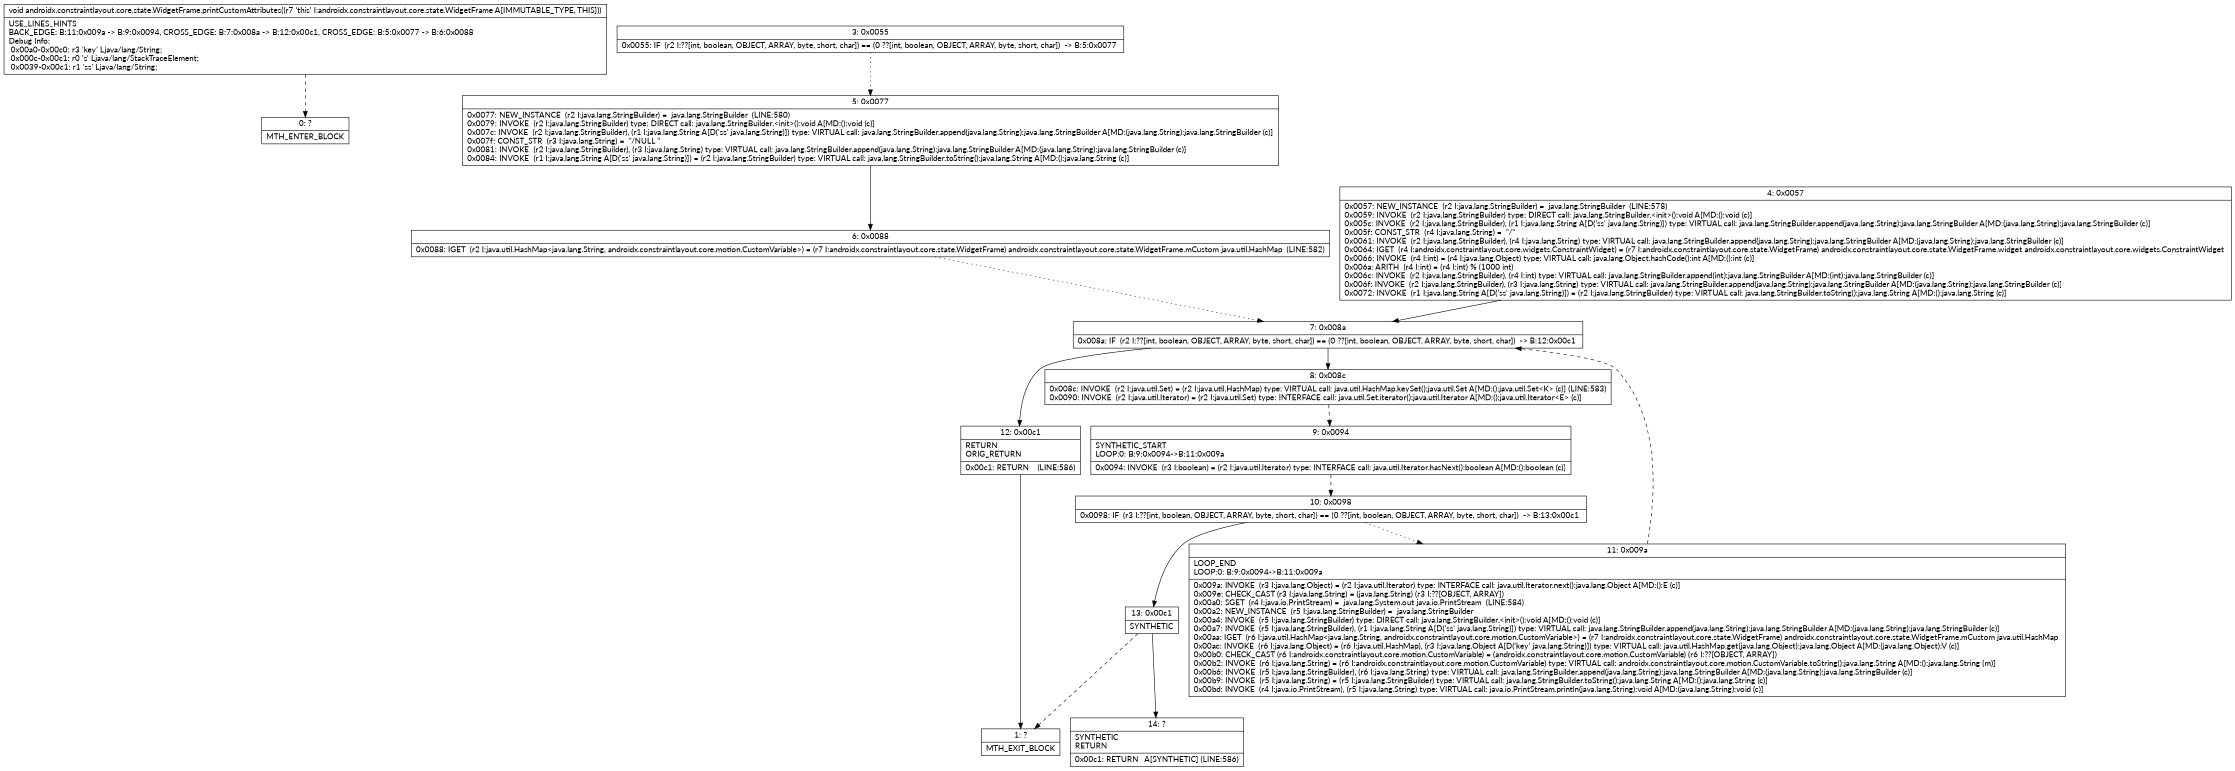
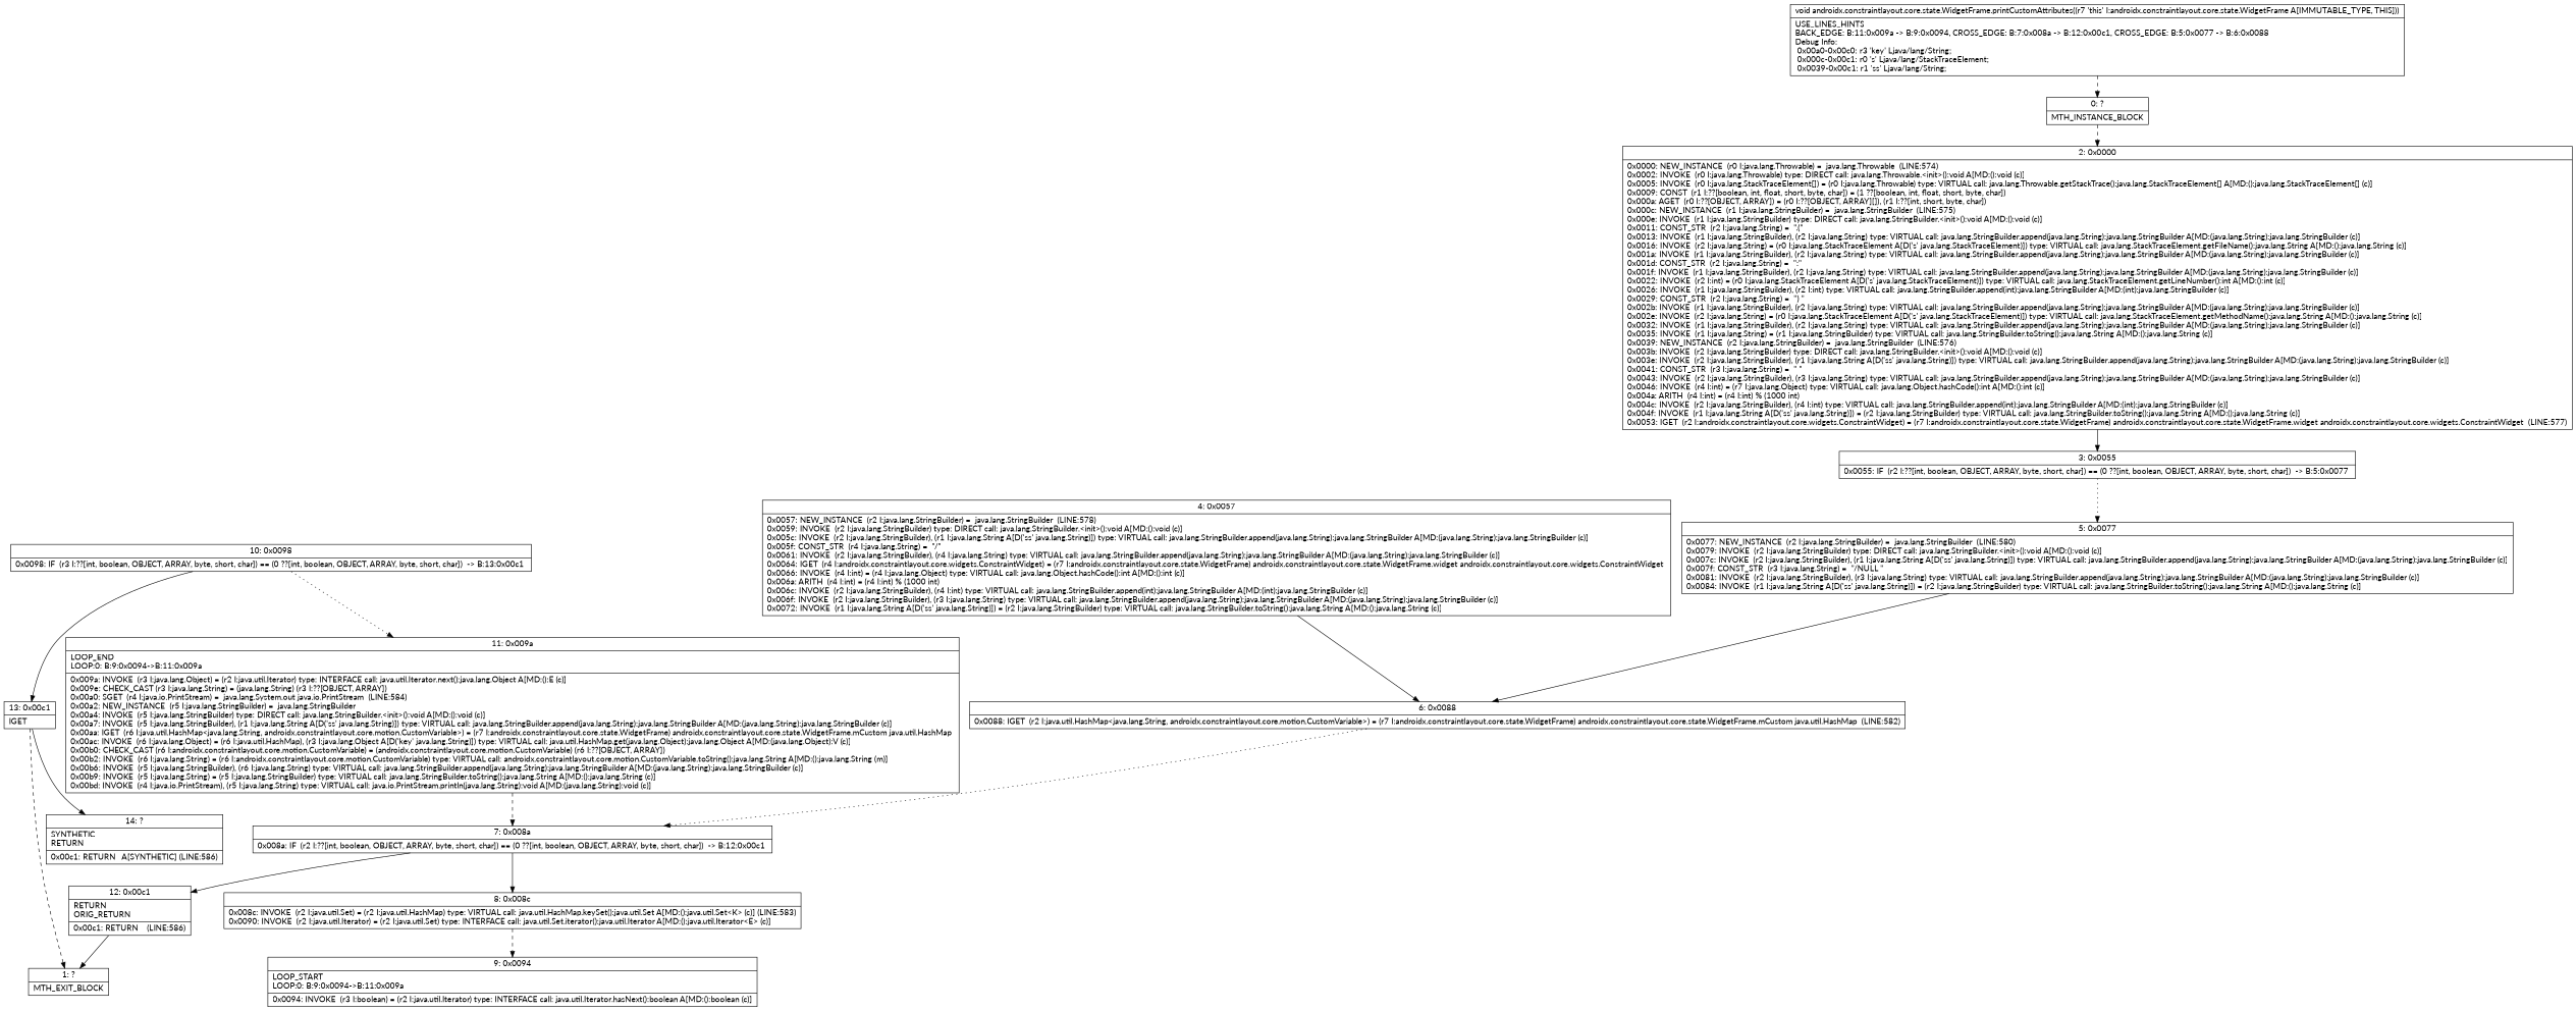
  digraph {
    fontname=Lato
    node [fontname=Lato shape=record]
    edge [fontname=Lato style=solid]
-   n1 [label="{0\:\ ?|MTH_ENTER_BLOCK\l}"]
+   n1 [label="{0\:\ ?|MTH_INSTANCE_BLOCK\l}"]
+   n2 [label="{2\:\ 0x0000|0x0000: NEW_INSTANCE  (r0 I:java.lang.Throwable) =  java.lang.Throwable  (LINE:574)\l0x0002: INVOKE  (r0 I:java.lang.Throwable) type: DIRECT call: java.lang.Throwable.\<init\>():void A[MD:():void (c)]\l0x0005: INVOKE  (r0 I:java.lang.StackTraceElement[]) = (r0 I:java.lang.Throwable) type: VIRTUAL call: java.lang.Throwable.getStackTrace():java.lang.StackTraceElement[] A[MD:():java.lang.StackTraceElement[] (c)]\l0x0009: CONST  (r1 I:??[boolean, int, float, short, byte, char]) = (1 ??[boolean, int, float, short, byte, char]) \l0x000a: AGET  (r0 I:??[OBJECT, ARRAY]) = (r0 I:??[OBJECT, ARRAY][]), (r1 I:??[int, short, byte, char]) \l0x000c: NEW_INSTANCE  (r1 I:java.lang.StringBuilder) =  java.lang.StringBuilder  (LINE:575)\l0x000e: INVOKE  (r1 I:java.lang.StringBuilder) type: DIRECT call: java.lang.StringBuilder.\<init\>():void A[MD:():void (c)]\l0x0011: CONST_STR  (r2 I:java.lang.String) =  \".(\" \l0x0013: INVOKE  (r1 I:java.lang.StringBuilder), (r2 I:java.lang.String) type: VIRTUAL call: java.lang.StringBuilder.append(java.lang.String):java.lang.StringBuilder A[MD:(java.lang.String):java.lang.StringBuilder (c)]\l0x0016: INVOKE  (r2 I:java.lang.String) = (r0 I:java.lang.StackTraceElement A[D('s' java.lang.StackTraceElement)]) type: VIRTUAL call: java.lang.StackTraceElement.getFileName():java.lang.String A[MD:():java.lang.String (c)]\l0x001a: INVOKE  (r1 I:java.lang.StringBuilder), (r2 I:java.lang.String) type: VIRTUAL call: java.lang.StringBuilder.append(java.lang.String):java.lang.StringBuilder A[MD:(java.lang.String):java.lang.StringBuilder (c)]\l0x001d: CONST_STR  (r2 I:java.lang.String) =  \":\" \l0x001f: INVOKE  (r1 I:java.lang.StringBuilder), (r2 I:java.lang.String) type: VIRTUAL call: java.lang.StringBuilder.append(java.lang.String):java.lang.StringBuilder A[MD:(java.lang.String):java.lang.StringBuilder (c)]\l0x0022: INVOKE  (r2 I:int) = (r0 I:java.lang.StackTraceElement A[D('s' java.lang.StackTraceElement)]) type: VIRTUAL call: java.lang.StackTraceElement.getLineNumber():int A[MD:():int (c)]\l0x0026: INVOKE  (r1 I:java.lang.StringBuilder), (r2 I:int) type: VIRTUAL call: java.lang.StringBuilder.append(int):java.lang.StringBuilder A[MD:(int):java.lang.StringBuilder (c)]\l0x0029: CONST_STR  (r2 I:java.lang.String) =  \") \" \l0x002b: INVOKE  (r1 I:java.lang.StringBuilder), (r2 I:java.lang.String) type: VIRTUAL call: java.lang.StringBuilder.append(java.lang.String):java.lang.StringBuilder A[MD:(java.lang.String):java.lang.StringBuilder (c)]\l0x002e: INVOKE  (r2 I:java.lang.String) = (r0 I:java.lang.StackTraceElement A[D('s' java.lang.StackTraceElement)]) type: VIRTUAL call: java.lang.StackTraceElement.getMethodName():java.lang.String A[MD:():java.lang.String (c)]\l0x0032: INVOKE  (r1 I:java.lang.StringBuilder), (r2 I:java.lang.String) type: VIRTUAL call: java.lang.StringBuilder.append(java.lang.String):java.lang.StringBuilder A[MD:(java.lang.String):java.lang.StringBuilder (c)]\l0x0035: INVOKE  (r1 I:java.lang.String) = (r1 I:java.lang.StringBuilder) type: VIRTUAL call: java.lang.StringBuilder.toString():java.lang.String A[MD:():java.lang.String (c)]\l0x0039: NEW_INSTANCE  (r2 I:java.lang.StringBuilder) =  java.lang.StringBuilder  (LINE:576)\l0x003b: INVOKE  (r2 I:java.lang.StringBuilder) type: DIRECT call: java.lang.StringBuilder.\<init\>():void A[MD:():void (c)]\l0x003e: INVOKE  (r2 I:java.lang.StringBuilder), (r1 I:java.lang.String A[D('ss' java.lang.String)]) type: VIRTUAL call: java.lang.StringBuilder.append(java.lang.String):java.lang.StringBuilder A[MD:(java.lang.String):java.lang.StringBuilder (c)]\l0x0041: CONST_STR  (r3 I:java.lang.String) =  \" \" \l0x0043: INVOKE  (r2 I:java.lang.StringBuilder), (r3 I:java.lang.String) type: VIRTUAL call: java.lang.StringBuilder.append(java.lang.String):java.lang.StringBuilder A[MD:(java.lang.String):java.lang.StringBuilder (c)]\l0x0046: INVOKE  (r4 I:int) = (r7 I:java.lang.Object) type: VIRTUAL call: java.lang.Object.hashCode():int A[MD:():int (c)]\l0x004a: ARITH  (r4 I:int) = (r4 I:int) % (1000 int) \l0x004c: INVOKE  (r2 I:java.lang.StringBuilder), (r4 I:int) type: VIRTUAL call: java.lang.StringBuilder.append(int):java.lang.StringBuilder A[MD:(int):java.lang.StringBuilder (c)]\l0x004f: INVOKE  (r1 I:java.lang.String A[D('ss' java.lang.String)]) = (r2 I:java.lang.StringBuilder) type: VIRTUAL call: java.lang.StringBuilder.toString():java.lang.String A[MD:():java.lang.String (c)]\l0x0053: IGET  (r2 I:androidx.constraintlayout.core.widgets.ConstraintWidget) = (r7 I:androidx.constraintlayout.core.state.WidgetFrame) androidx.constraintlayout.core.state.WidgetFrame.widget androidx.constraintlayout.core.widgets.ConstraintWidget  (LINE:577)\l}"]
    n3 [label="{3\:\ 0x0055|0x0055: IF  (r2 I:??[int, boolean, OBJECT, ARRAY, byte, short, char]) == (0 ??[int, boolean, OBJECT, ARRAY, byte, short, char])  \-\> B:5:0x0077 \l}"]
    n4 [label="{5\:\ 0x0077|0x0077: NEW_INSTANCE  (r2 I:java.lang.StringBuilder) =  java.lang.StringBuilder  (LINE:580)\l0x0079: INVOKE  (r2 I:java.lang.StringBuilder) type: DIRECT call: java.lang.StringBuilder.\<init\>():void A[MD:():void (c)]\l0x007c: INVOKE  (r2 I:java.lang.StringBuilder), (r1 I:java.lang.String A[D('ss' java.lang.String)]) type: VIRTUAL call: java.lang.StringBuilder.append(java.lang.String):java.lang.StringBuilder A[MD:(java.lang.String):java.lang.StringBuilder (c)]\l0x007f: CONST_STR  (r3 I:java.lang.String) =  \"\/NULL \" \l0x0081: INVOKE  (r2 I:java.lang.StringBuilder), (r3 I:java.lang.String) type: VIRTUAL call: java.lang.StringBuilder.append(java.lang.String):java.lang.StringBuilder A[MD:(java.lang.String):java.lang.StringBuilder (c)]\l0x0084: INVOKE  (r1 I:java.lang.String A[D('ss' java.lang.String)]) = (r2 I:java.lang.StringBuilder) type: VIRTUAL call: java.lang.StringBuilder.toString():java.lang.String A[MD:():java.lang.String (c)]\l}"]
    n5 [label="{4\:\ 0x0057|0x0057: NEW_INSTANCE  (r2 I:java.lang.StringBuilder) =  java.lang.StringBuilder  (LINE:578)\l0x0059: INVOKE  (r2 I:java.lang.StringBuilder) type: DIRECT call: java.lang.StringBuilder.\<init\>():void A[MD:():void (c)]\l0x005c: INVOKE  (r2 I:java.lang.StringBuilder), (r1 I:java.lang.String A[D('ss' java.lang.String)]) type: VIRTUAL call: java.lang.StringBuilder.append(java.lang.String):java.lang.StringBuilder A[MD:(java.lang.String):java.lang.StringBuilder (c)]\l0x005f: CONST_STR  (r4 I:java.lang.String) =  \"\/\" \l0x0061: INVOKE  (r2 I:java.lang.StringBuilder), (r4 I:java.lang.String) type: VIRTUAL call: java.lang.StringBuilder.append(java.lang.String):java.lang.StringBuilder A[MD:(java.lang.String):java.lang.StringBuilder (c)]\l0x0064: IGET  (r4 I:androidx.constraintlayout.core.widgets.ConstraintWidget) = (r7 I:androidx.constraintlayout.core.state.WidgetFrame) androidx.constraintlayout.core.state.WidgetFrame.widget androidx.constraintlayout.core.widgets.ConstraintWidget \l0x0066: INVOKE  (r4 I:int) = (r4 I:java.lang.Object) type: VIRTUAL call: java.lang.Object.hashCode():int A[MD:():int (c)]\l0x006a: ARITH  (r4 I:int) = (r4 I:int) % (1000 int) \l0x006c: INVOKE  (r2 I:java.lang.StringBuilder), (r4 I:int) type: VIRTUAL call: java.lang.StringBuilder.append(int):java.lang.StringBuilder A[MD:(int):java.lang.StringBuilder (c)]\l0x006f: INVOKE  (r2 I:java.lang.StringBuilder), (r3 I:java.lang.String) type: VIRTUAL call: java.lang.StringBuilder.append(java.lang.String):java.lang.StringBuilder A[MD:(java.lang.String):java.lang.StringBuilder (c)]\l0x0072: INVOKE  (r1 I:java.lang.String A[D('ss' java.lang.String)]) = (r2 I:java.lang.StringBuilder) type: VIRTUAL call: java.lang.StringBuilder.toString():java.lang.String A[MD:():java.lang.String (c)]\l}"]
    n6 [label="{6\:\ 0x0088|0x0088: IGET  (r2 I:java.util.HashMap\<java.lang.String, androidx.constraintlayout.core.motion.CustomVariable\>) = (r7 I:androidx.constraintlayout.core.state.WidgetFrame) androidx.constraintlayout.core.state.WidgetFrame.mCustom java.util.HashMap  (LINE:582)\l}"]
    n7 [label="{7\:\ 0x008a|0x008a: IF  (r2 I:??[int, boolean, OBJECT, ARRAY, byte, short, char]) == (0 ??[int, boolean, OBJECT, ARRAY, byte, short, char])  \-\> B:12:0x00c1 \l}"]
    n8 [label="{8\:\ 0x008c|0x008c: INVOKE  (r2 I:java.util.Set) = (r2 I:java.util.HashMap) type: VIRTUAL call: java.util.HashMap.keySet():java.util.Set A[MD:():java.util.Set\<K\> (c)] (LINE:583)\l0x0090: INVOKE  (r2 I:java.util.Iterator) = (r2 I:java.util.Set) type: INTERFACE call: java.util.Set.iterator():java.util.Iterator A[MD:():java.util.Iterator\<E\> (c)]\l}"]
    n9 [label="{12\:\ 0x00c1|RETURN\lORIG_RETURN\l|0x00c1: RETURN    (LINE:586)\l}"]
-   n10 [label="{9\:\ 0x0094|SYNTHETIC_START\lLOOP:0: B:9:0x0094\-\>B:11:0x009a\l|0x0094: INVOKE  (r3 I:boolean) = (r2 I:java.util.Iterator) type: INTERFACE call: java.util.Iterator.hasNext():boolean A[MD:():boolean (c)]\l}"]
+   n10 [label="{9\:\ 0x0094|LOOP_START\lLOOP:0: B:9:0x0094\-\>B:11:0x009a\l|0x0094: INVOKE  (r3 I:boolean) = (r2 I:java.util.Iterator) type: INTERFACE call: java.util.Iterator.hasNext():boolean A[MD:():boolean (c)]\l}"]
    n11 [label="{1\:\ ?|MTH_EXIT_BLOCK\l}"]
    n12 [label="{10\:\ 0x0098|0x0098: IF  (r3 I:??[int, boolean, OBJECT, ARRAY, byte, short, char]) == (0 ??[int, boolean, OBJECT, ARRAY, byte, short, char])  \-\> B:13:0x00c1 \l}"]
    n13 [label="{11\:\ 0x009a|LOOP_END\lLOOP:0: B:9:0x0094\-\>B:11:0x009a\l|0x009a: INVOKE  (r3 I:java.lang.Object) = (r2 I:java.util.Iterator) type: INTERFACE call: java.util.Iterator.next():java.lang.Object A[MD:():E (c)]\l0x009e: CHECK_CAST (r3 I:java.lang.String) = (java.lang.String) (r3 I:??[OBJECT, ARRAY]) \l0x00a0: SGET  (r4 I:java.io.PrintStream) =  java.lang.System.out java.io.PrintStream  (LINE:584)\l0x00a2: NEW_INSTANCE  (r5 I:java.lang.StringBuilder) =  java.lang.StringBuilder \l0x00a4: INVOKE  (r5 I:java.lang.StringBuilder) type: DIRECT call: java.lang.StringBuilder.\<init\>():void A[MD:():void (c)]\l0x00a7: INVOKE  (r5 I:java.lang.StringBuilder), (r1 I:java.lang.String A[D('ss' java.lang.String)]) type: VIRTUAL call: java.lang.StringBuilder.append(java.lang.String):java.lang.StringBuilder A[MD:(java.lang.String):java.lang.StringBuilder (c)]\l0x00aa: IGET  (r6 I:java.util.HashMap\<java.lang.String, androidx.constraintlayout.core.motion.CustomVariable\>) = (r7 I:androidx.constraintlayout.core.state.WidgetFrame) androidx.constraintlayout.core.state.WidgetFrame.mCustom java.util.HashMap \l0x00ac: INVOKE  (r6 I:java.lang.Object) = (r6 I:java.util.HashMap), (r3 I:java.lang.Object A[D('key' java.lang.String)]) type: VIRTUAL call: java.util.HashMap.get(java.lang.Object):java.lang.Object A[MD:(java.lang.Object):V (c)]\l0x00b0: CHECK_CAST (r6 I:androidx.constraintlayout.core.motion.CustomVariable) = (androidx.constraintlayout.core.motion.CustomVariable) (r6 I:??[OBJECT, ARRAY]) \l0x00b2: INVOKE  (r6 I:java.lang.String) = (r6 I:androidx.constraintlayout.core.motion.CustomVariable) type: VIRTUAL call: androidx.constraintlayout.core.motion.CustomVariable.toString():java.lang.String A[MD:():java.lang.String (m)]\l0x00b6: INVOKE  (r5 I:java.lang.StringBuilder), (r6 I:java.lang.String) type: VIRTUAL call: java.lang.StringBuilder.append(java.lang.String):java.lang.StringBuilder A[MD:(java.lang.String):java.lang.StringBuilder (c)]\l0x00b9: INVOKE  (r5 I:java.lang.String) = (r5 I:java.lang.StringBuilder) type: VIRTUAL call: java.lang.StringBuilder.toString():java.lang.String A[MD:():java.lang.String (c)]\l0x00bd: INVOKE  (r4 I:java.io.PrintStream), (r5 I:java.lang.String) type: VIRTUAL call: java.io.PrintStream.println(java.lang.String):void A[MD:(java.lang.String):void (c)]\l}"]
-   n14 [label="{13\:\ 0x00c1|SYNTHETIC\l}"]
+   n14 [label="{13\:\ 0x00c1|IGET\l}"]
    n15 [label="{14\:\ ?|SYNTHETIC\lRETURN\l|0x00c1: RETURN   A[SYNTHETIC] (LINE:586)\l}"]
    n16 [label="{void androidx.constraintlayout.core.state.WidgetFrame.printCustomAttributes((r7 'this' I:androidx.constraintlayout.core.state.WidgetFrame A[IMMUTABLE_TYPE, THIS]))  | USE_LINES_HINTS\lBACK_EDGE: B:11:0x009a \-\> B:9:0x0094, CROSS_EDGE: B:7:0x008a \-\> B:12:0x00c1, CROSS_EDGE: B:5:0x0077 \-\> B:6:0x0088\lDebug Info:\l  0x00a0\-0x00c0: r3 'key' Ljava\/lang\/String;\l  0x000c\-0x00c1: r0 's' Ljava\/lang\/StackTraceElement;\l  0x0039\-0x00c1: r1 'ss' Ljava\/lang\/String;\l}"]
+   n1 -> n2 [style=dashed]
+   n2 -> n3
    n3 -> n4 [style=dotted]
    n4 -> n6
-   n5 -> n7
+   n5 -> n6
    n6 -> n7 [style=dotted]
    n7 -> n8
    n7 -> n9
    n8 -> n10 [style=dashed]
    n9 -> n11
-   n10 -> n12 [style=dashed]
    n12 -> n13 [style=dotted]
    n12 -> n14
    n13 -> n7 [style=dashed]
    n14 -> n11 [style=dashed]
    n14 -> n15
    n16 -> n1 [style=dashed]
  }
